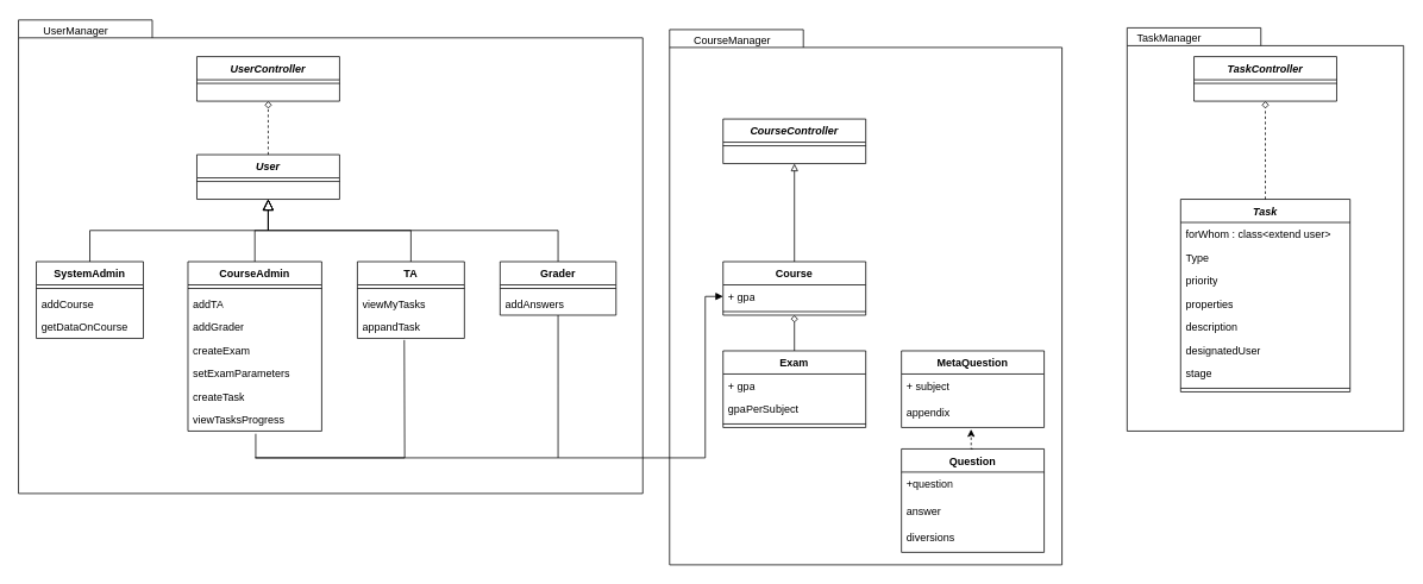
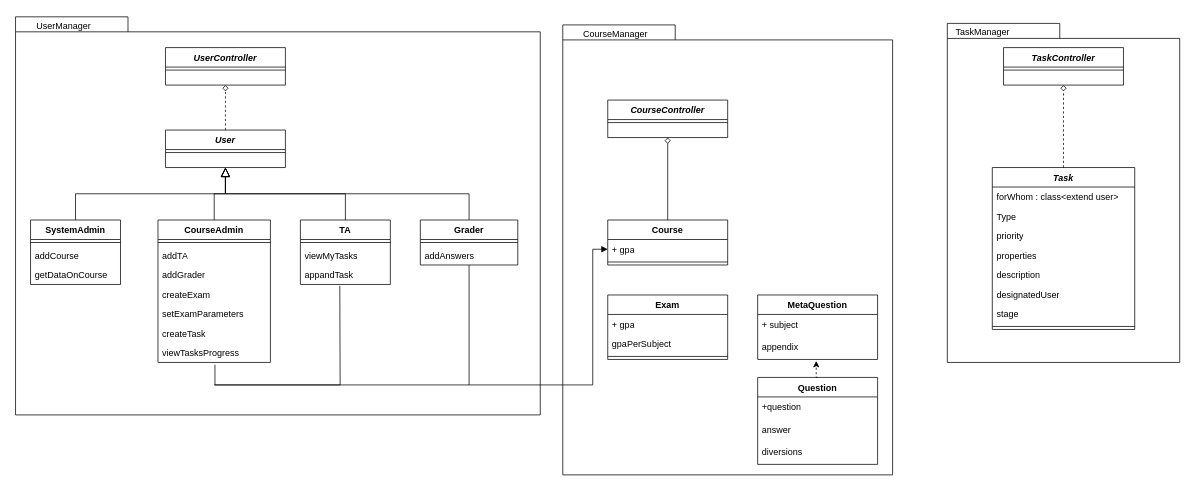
  <mxCell id="0" value="" />
  <mxCell id="1" parent="0" />
  <mxCell id="2" value="" style="shape=folder;fontStyle=1;spacingTop=10;tabWidth=150;tabHeight=20;tabPosition=left;html=1;whiteSpace=wrap;" parent="1" vertex="1"><mxGeometry x="1263" y="30.74" width="310" height="452.26" as="geometry" /></mxCell>
  <mxCell id="3" value="" style="shape=folder;fontStyle=1;spacingTop=10;tabWidth=150;tabHeight=20;tabPosition=left;html=1;whiteSpace=wrap;" parent="1" vertex="1"><mxGeometry x="750" y="32.74" width="440" height="600.26" as="geometry" /></mxCell>
  <mxCell id="4" value="CourseManager" style="text;html=1;align=center;verticalAlign=middle;resizable=0;points=[];autosize=1;strokeColor=none;fillColor=none;" parent="1" vertex="1"><mxGeometry x="764.999" y="30.74" width="110" height="30" as="geometry" /></mxCell>
  <mxCell id="5" value="TaskManager" style="text;html=1;align=center;verticalAlign=middle;resizable=0;points=[];autosize=1;strokeColor=none;fillColor=none;" parent="1" vertex="1"><mxGeometry x="1259.999" y="27.74" width="100" height="30" as="geometry" /></mxCell>
  <mxCell id="6" value="" style="group" parent="1" vertex="1" connectable="0"><mxGeometry x="20" y="20" width="700" height="533" as="geometry" /></mxCell>
  <mxCell id="7" value="" style="shape=folder;fontStyle=1;spacingTop=10;tabWidth=150;tabHeight=20;tabPosition=left;html=1;whiteSpace=wrap;" parent="6" vertex="1"><mxGeometry y="1.943" width="700" height="531.057" as="geometry" /></mxCell>
  <mxCell id="8" value="UserManager" style="text;html=1;align=center;verticalAlign=middle;resizable=0;points=[];autosize=1;strokeColor=none;fillColor=none;" parent="6" vertex="1"><mxGeometry x="14.189" width="100" height="30" as="geometry" /></mxCell>
  <mxCell id="9" value="User" style="swimlane;fontStyle=3;align=center;verticalAlign=top;childLayout=stackLayout;horizontal=1;startSize=26;horizontalStack=0;resizeParent=1;resizeLast=0;collapsible=1;marginBottom=0;rounded=0;shadow=0;strokeWidth=1;" parent="1" vertex="1"><mxGeometry x="220" y="173" width="160" height="50" as="geometry"><mxRectangle x="230" y="140" width="160" height="26" as="alternateBounds" /></mxGeometry></mxCell>
  <mxCell id="10" value="" style="line;html=1;strokeWidth=1;align=left;verticalAlign=middle;spacingTop=-1;spacingLeft=3;spacingRight=3;rotatable=0;labelPosition=right;points=[];portConstraint=eastwest;" parent="9" vertex="1"><mxGeometry y="26" width="160" height="8" as="geometry" /></mxCell>
  <mxCell id="11" value="TA" style="swimlane;fontStyle=1;align=center;verticalAlign=top;childLayout=stackLayout;horizontal=1;startSize=26;horizontalStack=0;resizeParent=1;resizeLast=0;collapsible=1;marginBottom=0;rounded=0;shadow=0;strokeWidth=1;" parent="1" vertex="1"><mxGeometry x="400" y="293" width="120" height="86" as="geometry"><mxRectangle x="130" y="380" width="160" height="26" as="alternateBounds" /></mxGeometry></mxCell>
  <mxCell id="12" value="" style="line;html=1;strokeWidth=1;align=left;verticalAlign=middle;spacingTop=-1;spacingLeft=3;spacingRight=3;rotatable=0;labelPosition=right;points=[];portConstraint=eastwest;" parent="11" vertex="1"><mxGeometry y="26" width="120" height="8" as="geometry" /></mxCell>
  <mxCell id="13" value="viewMyTasks" style="text;strokeColor=none;fillColor=none;align=left;verticalAlign=top;spacingLeft=4;spacingRight=4;overflow=hidden;rotatable=0;points=[[0,0.5],[1,0.5]];portConstraint=eastwest;whiteSpace=wrap;html=1;" parent="11" vertex="1"><mxGeometry y="34" width="120" height="26" as="geometry" /></mxCell>
  <mxCell id="14" value="appandTask" style="text;strokeColor=none;fillColor=none;align=left;verticalAlign=top;spacingLeft=4;spacingRight=4;overflow=hidden;rotatable=0;points=[[0,0.5],[1,0.5]];portConstraint=eastwest;whiteSpace=wrap;html=1;" parent="11" vertex="1"><mxGeometry y="60" width="120" height="26" as="geometry" /></mxCell>
  <mxCell id="15" value="" style="endArrow=block;endSize=10;endFill=0;shadow=0;strokeWidth=1;rounded=0;edgeStyle=elbowEdgeStyle;elbow=vertical;" parent="1" source="11" target="9" edge="1"><mxGeometry width="160" relative="1" as="geometry"><mxPoint x="200" y="256" as="sourcePoint" /><mxPoint x="200" y="256" as="targetPoint" /></mxGeometry></mxCell>
  <mxCell id="16" value="SystemAdmin" style="swimlane;fontStyle=1;align=center;verticalAlign=top;childLayout=stackLayout;horizontal=1;startSize=26;horizontalStack=0;resizeParent=1;resizeLast=0;collapsible=1;marginBottom=0;rounded=0;shadow=0;strokeWidth=1;" parent="1" vertex="1"><mxGeometry x="40" y="293" width="120" height="86" as="geometry"><mxRectangle x="340" y="380" width="170" height="26" as="alternateBounds" /></mxGeometry></mxCell>
  <mxCell id="17" value="" style="line;html=1;strokeWidth=1;align=left;verticalAlign=middle;spacingTop=-1;spacingLeft=3;spacingRight=3;rotatable=0;labelPosition=right;points=[];portConstraint=eastwest;" parent="16" vertex="1"><mxGeometry y="26" width="120" height="8" as="geometry" /></mxCell>
  <mxCell id="18" value="addCourse" style="text;strokeColor=none;fillColor=none;align=left;verticalAlign=top;spacingLeft=4;spacingRight=4;overflow=hidden;rotatable=0;points=[[0,0.5],[1,0.5]];portConstraint=eastwest;whiteSpace=wrap;html=1;" parent="16" vertex="1"><mxGeometry y="34" width="120" height="26" as="geometry" /></mxCell>
  <mxCell id="19" value="getDataOnCourse" style="text;strokeColor=none;fillColor=none;align=left;verticalAlign=top;spacingLeft=4;spacingRight=4;overflow=hidden;rotatable=0;points=[[0,0.5],[1,0.5]];portConstraint=eastwest;whiteSpace=wrap;html=1;" parent="16" vertex="1"><mxGeometry y="60" width="120" height="26" as="geometry" /></mxCell>
  <mxCell id="20" value="" style="endArrow=block;endSize=10;endFill=0;shadow=0;strokeWidth=1;rounded=0;edgeStyle=elbowEdgeStyle;elbow=vertical;" parent="1" source="16" target="9" edge="1"><mxGeometry width="160" relative="1" as="geometry"><mxPoint x="210" y="426" as="sourcePoint" /><mxPoint x="310" y="324" as="targetPoint" /></mxGeometry></mxCell>
  <mxCell id="21" value="CourseAdmin" style="swimlane;fontStyle=1;align=center;verticalAlign=top;childLayout=stackLayout;horizontal=1;startSize=26;horizontalStack=0;resizeParent=1;resizeLast=0;collapsible=1;marginBottom=0;rounded=0;shadow=0;strokeWidth=1;" parent="1" vertex="1"><mxGeometry x="210" y="293" width="150" height="190" as="geometry"><mxRectangle x="340" y="380" width="170" height="26" as="alternateBounds" /></mxGeometry></mxCell>
  <mxCell id="22" value="" style="line;html=1;strokeWidth=1;align=left;verticalAlign=middle;spacingTop=-1;spacingLeft=3;spacingRight=3;rotatable=0;labelPosition=right;points=[];portConstraint=eastwest;" parent="21" vertex="1"><mxGeometry y="26" width="150" height="8" as="geometry" /></mxCell>
  <mxCell id="23" value="addTA" style="text;strokeColor=none;fillColor=none;align=left;verticalAlign=top;spacingLeft=4;spacingRight=4;overflow=hidden;rotatable=0;points=[[0,0.5],[1,0.5]];portConstraint=eastwest;whiteSpace=wrap;html=1;" parent="21" vertex="1"><mxGeometry y="34" width="150" height="26" as="geometry" /></mxCell>
  <mxCell id="24" value="addGrader" style="text;strokeColor=none;fillColor=none;align=left;verticalAlign=top;spacingLeft=4;spacingRight=4;overflow=hidden;rotatable=0;points=[[0,0.5],[1,0.5]];portConstraint=eastwest;whiteSpace=wrap;html=1;" parent="21" vertex="1"><mxGeometry y="60" width="150" height="26" as="geometry" /></mxCell>
  <mxCell id="25" value="createExam" style="text;strokeColor=none;fillColor=none;align=left;verticalAlign=top;spacingLeft=4;spacingRight=4;overflow=hidden;rotatable=0;points=[[0,0.5],[1,0.5]];portConstraint=eastwest;whiteSpace=wrap;html=1;" parent="21" vertex="1"><mxGeometry y="86" width="150" height="26" as="geometry" /></mxCell>
  <mxCell id="26" value="setExamParameters" style="text;strokeColor=none;fillColor=none;align=left;verticalAlign=top;spacingLeft=4;spacingRight=4;overflow=hidden;rotatable=0;points=[[0,0.5],[1,0.5]];portConstraint=eastwest;whiteSpace=wrap;html=1;" parent="21" vertex="1"><mxGeometry y="112" width="150" height="26" as="geometry" /></mxCell>
  <mxCell id="27" value="createTask" style="text;strokeColor=none;fillColor=none;align=left;verticalAlign=top;spacingLeft=4;spacingRight=4;overflow=hidden;rotatable=0;points=[[0,0.5],[1,0.5]];portConstraint=eastwest;whiteSpace=wrap;html=1;" parent="21" vertex="1"><mxGeometry y="138" width="150" height="26" as="geometry" /></mxCell>
  <mxCell id="28" value="viewTasksProgress" style="text;strokeColor=none;fillColor=none;align=left;verticalAlign=top;spacingLeft=4;spacingRight=4;overflow=hidden;rotatable=0;points=[[0,0.5],[1,0.5]];portConstraint=eastwest;whiteSpace=wrap;html=1;" parent="21" vertex="1"><mxGeometry y="164" width="150" height="26" as="geometry" /></mxCell>
  <mxCell id="29" style="edgeStyle=orthogonalEdgeStyle;rounded=0;orthogonalLoop=1;jettySize=auto;html=1;endArrow=none;endFill=0;" parent="1" source="30" edge="1"><mxGeometry relative="1" as="geometry"><mxPoint x="625" y="513" as="targetPoint" /></mxGeometry></mxCell>
  <mxCell id="30" value="Grader" style="swimlane;fontStyle=1;align=center;verticalAlign=top;childLayout=stackLayout;horizontal=1;startSize=26;horizontalStack=0;resizeParent=1;resizeLast=0;collapsible=1;marginBottom=0;rounded=0;shadow=0;strokeWidth=1;" parent="1" vertex="1"><mxGeometry x="560" y="293" width="130" height="60" as="geometry"><mxRectangle x="130" y="380" width="160" height="26" as="alternateBounds" /></mxGeometry></mxCell>
  <mxCell id="31" value="" style="line;html=1;strokeWidth=1;align=left;verticalAlign=middle;spacingTop=-1;spacingLeft=3;spacingRight=3;rotatable=0;labelPosition=right;points=[];portConstraint=eastwest;" parent="30" vertex="1"><mxGeometry y="26" width="130" height="8" as="geometry" /></mxCell>
  <mxCell id="32" value="addAnswers" style="text;strokeColor=none;fillColor=none;align=left;verticalAlign=top;spacingLeft=4;spacingRight=4;overflow=hidden;rotatable=0;points=[[0,0.5],[1,0.5]];portConstraint=eastwest;whiteSpace=wrap;html=1;" parent="30" vertex="1"><mxGeometry y="34" width="130" height="26" as="geometry" /></mxCell>
  <mxCell id="33" value="" style="endArrow=block;endSize=10;endFill=0;shadow=0;strokeWidth=1;rounded=0;edgeStyle=elbowEdgeStyle;elbow=vertical;exitX=0.5;exitY=0;exitDx=0;exitDy=0;" parent="1" source="30" edge="1"><mxGeometry width="160" relative="1" as="geometry"><mxPoint x="460" y="293" as="sourcePoint" /><mxPoint x="300" y="223" as="targetPoint" /></mxGeometry></mxCell>
  <mxCell id="34" value="" style="endArrow=block;endSize=10;endFill=0;shadow=0;strokeWidth=1;rounded=0;edgeStyle=elbowEdgeStyle;elbow=vertical;exitX=0.5;exitY=0;exitDx=0;exitDy=0;" parent="1" source="21" edge="1"><mxGeometry width="160" relative="1" as="geometry"><mxPoint x="635" y="303" as="sourcePoint" /><mxPoint x="300" y="223" as="targetPoint" /></mxGeometry></mxCell>
  <mxCell id="35" value="Course" style="swimlane;fontStyle=1;align=center;verticalAlign=top;childLayout=stackLayout;horizontal=1;startSize=26;horizontalStack=0;resizeParent=1;resizeParentMax=0;resizeLast=0;collapsible=1;marginBottom=0;whiteSpace=wrap;html=1;" parent="1" vertex="1"><mxGeometry x="810" y="293" width="160" height="60" as="geometry" /></mxCell>
  <mxCell id="36" value="+ gpa" style="text;strokeColor=none;fillColor=none;align=left;verticalAlign=top;spacingLeft=4;spacingRight=4;overflow=hidden;rotatable=0;points=[[0,0.5],[1,0.5]];portConstraint=eastwest;whiteSpace=wrap;html=1;" parent="35" vertex="1"><mxGeometry y="26" width="160" height="26" as="geometry" /></mxCell>
  <mxCell id="37" value="" style="line;strokeWidth=1;fillColor=none;align=left;verticalAlign=middle;spacingTop=-1;spacingLeft=3;spacingRight=3;rotatable=0;labelPosition=right;points=[];portConstraint=eastwest;strokeColor=inherit;" parent="35" vertex="1"><mxGeometry y="52" width="160" height="8" as="geometry" /></mxCell>
  <mxCell id="38" value="" style="endArrow=block;html=1;rounded=0;exitX=0.5;exitY=1.115;exitDx=0;exitDy=0;exitPerimeter=0;endFill=1;entryX=0;entryY=0.5;entryDx=0;entryDy=0;" parent="1" target="36" edge="1"><mxGeometry width="50" height="50" relative="1" as="geometry"><mxPoint x="286" y="485.99" as="sourcePoint" /><mxPoint x="861" y="83" as="targetPoint" /><Array as="points"><mxPoint x="286" y="513" /><mxPoint x="790" y="513" /><mxPoint x="790" y="332" /></Array></mxGeometry></mxCell>
  <mxCell id="39" value="Exam" style="swimlane;fontStyle=1;align=center;verticalAlign=top;childLayout=stackLayout;horizontal=1;startSize=26;horizontalStack=0;resizeParent=1;resizeParentMax=0;resizeLast=0;collapsible=1;marginBottom=0;whiteSpace=wrap;html=1;" parent="1" vertex="1"><mxGeometry x="810" y="393" width="160" height="86" as="geometry" /></mxCell>
  <mxCell id="40" value="+ gpa" style="text;strokeColor=none;fillColor=none;align=left;verticalAlign=top;spacingLeft=4;spacingRight=4;overflow=hidden;rotatable=0;points=[[0,0.5],[1,0.5]];portConstraint=eastwest;whiteSpace=wrap;html=1;" parent="39" vertex="1"><mxGeometry y="26" width="160" height="26" as="geometry" /></mxCell>
  <mxCell id="41" value="gpaPerSubject" style="text;strokeColor=none;fillColor=none;align=left;verticalAlign=top;spacingLeft=4;spacingRight=4;overflow=hidden;rotatable=0;points=[[0,0.5],[1,0.5]];portConstraint=eastwest;whiteSpace=wrap;html=1;" parent="39" vertex="1"><mxGeometry y="52" width="160" height="26" as="geometry" /></mxCell>
  <mxCell id="42" value="" style="line;strokeWidth=1;fillColor=none;align=left;verticalAlign=middle;spacingTop=-1;spacingLeft=3;spacingRight=3;rotatable=0;labelPosition=right;points=[];portConstraint=eastwest;strokeColor=inherit;" parent="39" vertex="1"><mxGeometry y="78" width="160" height="8" as="geometry" /></mxCell>
- <mxCell id="43" value="" style="endArrow=diamond;html=1;rounded=0;entryX=0.5;entryY=1;entryDx=0;entryDy=0;endFill=0;exitX=0.5;exitY=0;exitDx=0;exitDy=0;" parent="1" source="39" target="35" edge="1"><mxGeometry width="50" height="50" relative="1" as="geometry"><mxPoint x="120" y="583" as="sourcePoint" /><mxPoint x="400" y="443" as="targetPoint" /></mxGeometry></mxCell>
  <mxCell id="44" value="Task" style="swimlane;fontStyle=3;align=center;verticalAlign=top;childLayout=stackLayout;horizontal=1;startSize=26;horizontalStack=0;resizeParent=1;resizeLast=0;collapsible=1;marginBottom=0;rounded=0;shadow=0;strokeWidth=1;" parent="1" vertex="1"><mxGeometry x="1323" y="223" width="190" height="216" as="geometry"><mxRectangle x="230" y="140" width="160" height="26" as="alternateBounds" /></mxGeometry></mxCell>
  <mxCell id="45" value="forWhom : class&amp;lt;extend user&amp;gt;" style="text;strokeColor=none;fillColor=none;align=left;verticalAlign=top;spacingLeft=4;spacingRight=4;overflow=hidden;rotatable=0;points=[[0,0.5],[1,0.5]];portConstraint=eastwest;whiteSpace=wrap;html=1;" parent="44" vertex="1"><mxGeometry y="26" width="190" height="26" as="geometry" /></mxCell>
  <mxCell id="46" value="Type" style="text;strokeColor=none;fillColor=none;align=left;verticalAlign=top;spacingLeft=4;spacingRight=4;overflow=hidden;rotatable=0;points=[[0,0.5],[1,0.5]];portConstraint=eastwest;whiteSpace=wrap;html=1;" parent="44" vertex="1"><mxGeometry y="52" width="190" height="26" as="geometry" /></mxCell>
  <mxCell id="47" value="priority" style="text;strokeColor=none;fillColor=none;align=left;verticalAlign=top;spacingLeft=4;spacingRight=4;overflow=hidden;rotatable=0;points=[[0,0.5],[1,0.5]];portConstraint=eastwest;whiteSpace=wrap;html=1;" parent="44" vertex="1"><mxGeometry y="78" width="190" height="26" as="geometry" /></mxCell>
  <mxCell id="48" value="properties" style="text;strokeColor=none;fillColor=none;align=left;verticalAlign=top;spacingLeft=4;spacingRight=4;overflow=hidden;rotatable=0;points=[[0,0.5],[1,0.5]];portConstraint=eastwest;whiteSpace=wrap;html=1;" parent="44" vertex="1"><mxGeometry y="104" width="190" height="26" as="geometry" /></mxCell>
  <mxCell id="49" value="description" style="text;strokeColor=none;fillColor=none;align=left;verticalAlign=top;spacingLeft=4;spacingRight=4;overflow=hidden;rotatable=0;points=[[0,0.5],[1,0.5]];portConstraint=eastwest;whiteSpace=wrap;html=1;" parent="44" vertex="1"><mxGeometry y="130" width="190" height="26" as="geometry" /></mxCell>
  <mxCell id="50" value="designatedUser" style="text;strokeColor=none;fillColor=none;align=left;verticalAlign=top;spacingLeft=4;spacingRight=4;overflow=hidden;rotatable=0;points=[[0,0.5],[1,0.5]];portConstraint=eastwest;whiteSpace=wrap;html=1;" parent="44" vertex="1"><mxGeometry y="156" width="190" height="26" as="geometry" /></mxCell>
  <mxCell id="51" value="stage" style="text;strokeColor=none;fillColor=none;align=left;verticalAlign=top;spacingLeft=4;spacingRight=4;overflow=hidden;rotatable=0;points=[[0,0.5],[1,0.5]];portConstraint=eastwest;whiteSpace=wrap;html=1;" parent="44" vertex="1"><mxGeometry y="182" width="190" height="26" as="geometry" /></mxCell>
  <mxCell id="52" value="" style="line;html=1;strokeWidth=1;align=left;verticalAlign=middle;spacingTop=-1;spacingLeft=3;spacingRight=3;rotatable=0;labelPosition=right;points=[];portConstraint=eastwest;" parent="44" vertex="1"><mxGeometry y="208" width="190" height="8" as="geometry" /></mxCell>
  <mxCell id="53" value="" style="endArrow=none;html=1;rounded=0;exitX=0.438;exitY=1.071;exitDx=0;exitDy=0;exitPerimeter=0;endFill=0;" parent="1" source="14" edge="1"><mxGeometry width="50" height="50" relative="1" as="geometry"><mxPoint x="106" y="391" as="sourcePoint" /><mxPoint x="285" y="513" as="targetPoint" /><Array as="points"><mxPoint x="453" y="513" /><mxPoint x="285" y="513" /></Array></mxGeometry></mxCell>
  <mxCell id="54" value="UserController" style="swimlane;fontStyle=3;align=center;verticalAlign=top;childLayout=stackLayout;horizontal=1;startSize=26;horizontalStack=0;resizeParent=1;resizeLast=0;collapsible=1;marginBottom=0;rounded=0;shadow=0;strokeWidth=1;" parent="1" vertex="1"><mxGeometry x="220" y="63" width="160" height="50" as="geometry"><mxRectangle x="230" y="140" width="160" height="26" as="alternateBounds" /></mxGeometry></mxCell>
  <mxCell id="55" value="" style="line;html=1;strokeWidth=1;align=left;verticalAlign=middle;spacingTop=-1;spacingLeft=3;spacingRight=3;rotatable=0;labelPosition=right;points=[];portConstraint=eastwest;" parent="54" vertex="1"><mxGeometry y="26" width="160" height="8" as="geometry" /></mxCell>
  <mxCell id="56" value="" style="endArrow=diamond;html=1;rounded=0;endFill=0;exitX=0.5;exitY=0;exitDx=0;exitDy=0;entryX=0.5;entryY=1;entryDx=0;entryDy=0;dashed=1;" parent="1" source="9" target="54" edge="1"><mxGeometry width="50" height="50" relative="1" as="geometry"><mxPoint x="439.5" y="153" as="sourcePoint" /><mxPoint x="440" y="113" as="targetPoint" /><Array as="points" /></mxGeometry></mxCell>
  <mxCell id="57" value="TaskController" style="swimlane;fontStyle=3;align=center;verticalAlign=top;childLayout=stackLayout;horizontal=1;startSize=26;horizontalStack=0;resizeParent=1;resizeLast=0;collapsible=1;marginBottom=0;rounded=0;shadow=0;strokeWidth=1;" parent="1" vertex="1"><mxGeometry x="1338" y="63" width="160" height="50" as="geometry"><mxRectangle x="230" y="140" width="160" height="26" as="alternateBounds" /></mxGeometry></mxCell>
  <mxCell id="58" value="" style="line;html=1;strokeWidth=1;align=left;verticalAlign=middle;spacingTop=-1;spacingLeft=3;spacingRight=3;rotatable=0;labelPosition=right;points=[];portConstraint=eastwest;" parent="57" vertex="1"><mxGeometry y="26" width="160" height="8" as="geometry" /></mxCell>
  <mxCell id="59" value="" style="endArrow=diamond;html=1;rounded=0;endFill=0;exitX=0.5;exitY=0;exitDx=0;exitDy=0;entryX=0.5;entryY=1;entryDx=0;entryDy=0;dashed=1;" parent="1" source="44" target="57" edge="1"><mxGeometry width="50" height="50" relative="1" as="geometry"><mxPoint x="678" y="183" as="sourcePoint" /><mxPoint x="678" y="123" as="targetPoint" /><Array as="points" /></mxGeometry></mxCell>
  <mxCell id="60" value="CourseController" style="swimlane;fontStyle=3;align=center;verticalAlign=top;childLayout=stackLayout;horizontal=1;startSize=26;horizontalStack=0;resizeParent=1;resizeLast=0;collapsible=1;marginBottom=0;rounded=0;shadow=0;strokeWidth=1;" parent="1" vertex="1"><mxGeometry x="810" y="133" width="160" height="50" as="geometry"><mxRectangle x="230" y="140" width="160" height="26" as="alternateBounds" /></mxGeometry></mxCell>
  <mxCell id="61" value="" style="line;html=1;strokeWidth=1;align=left;verticalAlign=middle;spacingTop=-1;spacingLeft=3;spacingRight=3;rotatable=0;labelPosition=right;points=[];portConstraint=eastwest;" parent="60" vertex="1"><mxGeometry y="26" width="160" height="8" as="geometry" /></mxCell>
- <mxCell id="62" value="" style="endArrow=block;html=1;rounded=0;endFill=0;exitX=0.5;exitY=0;exitDx=0;exitDy=0;entryX=0.5;entryY=1;entryDx=0;entryDy=0;" parent="1" source="35" target="60" edge="1"><mxGeometry width="50" height="50" relative="1" as="geometry"><mxPoint x="310" y="183" as="sourcePoint" /><mxPoint x="310" y="123" as="targetPoint" /><Array as="points" /></mxGeometry></mxCell>
+ <mxCell id="62" value="" style="endArrow=diamond;html=1;rounded=0;endFill=0;exitX=0.5;exitY=0;exitDx=0;exitDy=0;entryX=0.5;entryY=1;entryDx=0;entryDy=0;" parent="1" source="35" target="60" edge="1"><mxGeometry width="50" height="50" relative="1" as="geometry"><mxPoint x="310" y="183" as="sourcePoint" /><mxPoint x="310" y="123" as="targetPoint" /><Array as="points" /></mxGeometry></mxCell>
  <mxCell id="63" value="MetaQuestion" style="swimlane;fontStyle=1;align=center;verticalAlign=top;childLayout=stackLayout;horizontal=1;startSize=26;horizontalStack=0;resizeParent=1;resizeParentMax=0;resizeLast=0;collapsible=1;marginBottom=0;whiteSpace=wrap;html=1;" parent="1" vertex="1"><mxGeometry x="1010" y="393" width="160" height="86" as="geometry" /></mxCell>
  <mxCell id="64" value="+ subject" style="text;strokeColor=none;fillColor=none;align=left;verticalAlign=top;spacingLeft=4;spacingRight=4;overflow=hidden;rotatable=0;points=[[0,0.5],[1,0.5]];portConstraint=eastwest;whiteSpace=wrap;html=1;" parent="63" vertex="1"><mxGeometry y="26" width="160" height="30" as="geometry" /></mxCell>
  <mxCell id="65" value="appendix" style="text;strokeColor=none;fillColor=none;align=left;verticalAlign=top;spacingLeft=4;spacingRight=4;overflow=hidden;rotatable=0;points=[[0,0.5],[1,0.5]];portConstraint=eastwest;whiteSpace=wrap;html=1;" vertex="1" parent="63"><mxGeometry y="56" width="160" height="30" as="geometry" /></mxCell>
  <mxCell id="66" value="Question" style="swimlane;fontStyle=1;align=center;verticalAlign=top;childLayout=stackLayout;horizontal=1;startSize=26;horizontalStack=0;resizeParent=1;resizeParentMax=0;resizeLast=0;collapsible=1;marginBottom=0;whiteSpace=wrap;html=1;" vertex="1" parent="1"><mxGeometry x="1010" y="503" width="160" height="116" as="geometry" /></mxCell>
  <mxCell id="67" value="+question" style="text;strokeColor=none;fillColor=none;align=left;verticalAlign=top;spacingLeft=4;spacingRight=4;overflow=hidden;rotatable=0;points=[[0,0.5],[1,0.5]];portConstraint=eastwest;whiteSpace=wrap;html=1;" vertex="1" parent="66"><mxGeometry y="26" width="160" height="30" as="geometry" /></mxCell>
  <mxCell id="68" value="answer" style="text;strokeColor=none;fillColor=none;align=left;verticalAlign=top;spacingLeft=4;spacingRight=4;overflow=hidden;rotatable=0;points=[[0,0.5],[1,0.5]];portConstraint=eastwest;whiteSpace=wrap;html=1;" vertex="1" parent="66"><mxGeometry y="56" width="160" height="30" as="geometry" /></mxCell>
  <mxCell id="69" value="diversions" style="text;strokeColor=none;fillColor=none;align=left;verticalAlign=top;spacingLeft=4;spacingRight=4;overflow=hidden;rotatable=0;points=[[0,0.5],[1,0.5]];portConstraint=eastwest;whiteSpace=wrap;html=1;" vertex="1" parent="66"><mxGeometry y="86" width="160" height="30" as="geometry" /></mxCell>
  <mxCell id="70" style="edgeStyle=orthogonalEdgeStyle;rounded=0;orthogonalLoop=1;jettySize=auto;html=1;exitX=0.5;exitY=0;exitDx=0;exitDy=0;entryX=0.488;entryY=1.067;entryDx=0;entryDy=0;entryPerimeter=0;dashed=1;" edge="1" parent="1" source="66" target="65"><mxGeometry relative="1" as="geometry" /></mxCell>
